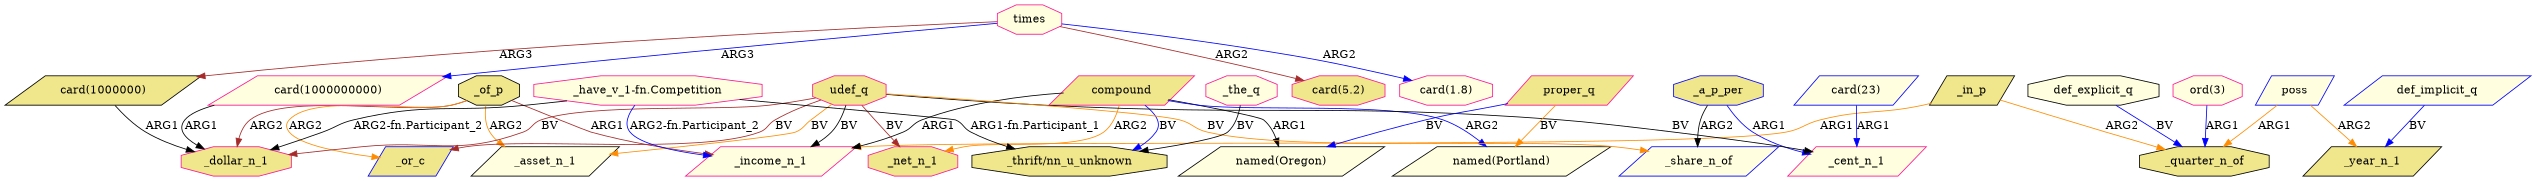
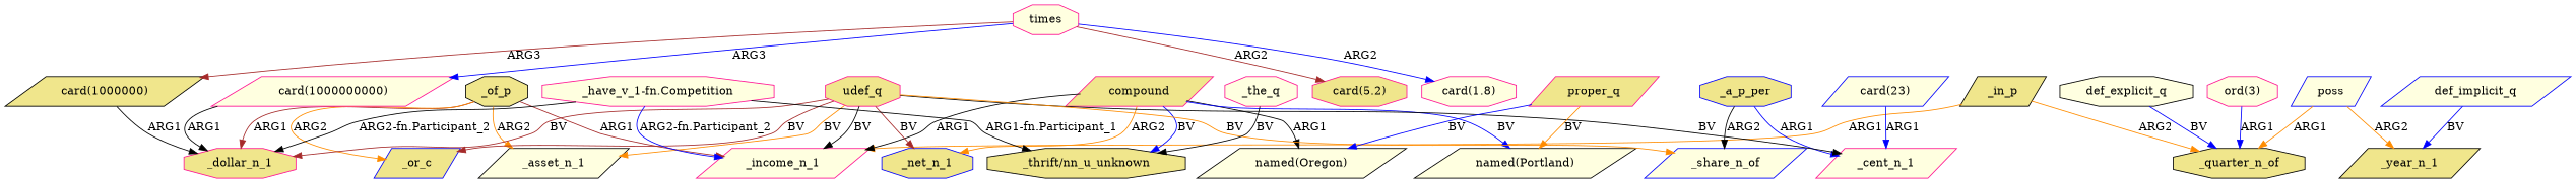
  digraph {
    node [color=deeppink fillcolor=lightyellow shape=parallelogram style=filled]
    edge [color=blue]
    _in_p [color=black fillcolor=khaki]
    _income_n_1
    _quarter_n_of [color=black fillcolor=khaki shape=octagon]
    _of_p [color=black fillcolor=khaki shape=octagon]
    _dollar_n_1 [fillcolor=khaki shape=octagon]
    _asset_n_1 [color=black]
    _or_c [color=blue fillcolor=khaki]
    "card(1000000000)"
    compound [fillcolor=khaki]
    "named(Oregon)" [color=black]
-   _net_n_1 [fillcolor=khaki shape=octagon]
+   _net_n_1 [color=blue fillcolor=khaki shape=octagon]
    "_thrift/nn_u_unknown" [color=black fillcolor=khaki shape=octagon]
    "named(Portland)" [color=black]
    def_explicit_q [color=black shape=octagon]
    _a_p_per [color=blue fillcolor=khaki shape=octagon]
    _cent_n_1
    _share_n_of [color=blue]
    def_implicit_q [color=blue]
    _year_n_1 [color=black fillcolor=khaki]
    udef_q [fillcolor=khaki shape=octagon]
    "_have_v_1-fn.Competition" [shape=octagon]
    times [shape=octagon]
    "card(1000000)" [color=black fillcolor=khaki]
    "card(5.2)" [fillcolor=khaki shape=octagon]
    "card(1.8)" [shape=octagon]
    poss [color=blue]
    "ord(3)" [shape=octagon]
    _the_q [shape=octagon]
    proper_q [fillcolor=khaki]
    "card(23)" [color=blue]
    _in_p -> _income_n_1 [color=darkorange label=ARG1]
    _in_p -> _quarter_n_of [color=darkorange label=ARG2]
    _of_p -> _income_n_1 [color=brown label=ARG1]
-   _of_p -> _dollar_n_1 [color=brown label=ARG2]
+   _of_p -> _dollar_n_1 [color=brown label=ARG1]
    _of_p -> _asset_n_1 [color=darkorange label=ARG2]
    _of_p -> _or_c [color=darkorange label=ARG2]
    "card(1000000000)" -> _dollar_n_1 [color=black label=ARG1]
    compound -> _income_n_1 [color=black label=ARG1]
    compound -> "named(Oregon)" [color=black label=ARG1]
    compound -> _net_n_1 [color=darkorange label=ARG2]
    compound -> "_thrift/nn_u_unknown" [label=BV]
-   compound -> "named(Portland)" [label=ARG2]
+   compound -> "named(Portland)" [label=BV]
    def_explicit_q -> _quarter_n_of [label=BV]
    _a_p_per -> _cent_n_1 [label=ARG1]
    _a_p_per -> _share_n_of [color=black label=ARG2]
    def_implicit_q -> _year_n_1 [label=BV]
    udef_q -> _income_n_1 [color=black label=BV]
    udef_q -> _dollar_n_1 [color=brown label=BV]
    udef_q -> _asset_n_1 [color=darkorange label=BV]
    udef_q -> _or_c [color=brown label=BV]
    udef_q -> _net_n_1 [color=brown label=BV]
    udef_q -> _cent_n_1 [color=black label=BV]
    udef_q -> _share_n_of [color=darkorange label=BV]
    "_have_v_1-fn.Competition" -> _income_n_1 [label="ARG2-fn.Participant_2"]
    "_have_v_1-fn.Competition" -> _dollar_n_1 [color=black label="ARG2-fn.Participant_2"]
    "_have_v_1-fn.Competition" -> "_thrift/nn_u_unknown" [color=black label="ARG1-fn.Participant_1"]
    times -> "card(1000000000)" [label=ARG3]
    times -> "card(1000000)" [color=brown label=ARG3]
    times -> "card(5.2)" [color=brown label=ARG2]
    times -> "card(1.8)" [label=ARG2]
    "card(1000000)" -> _dollar_n_1 [color=black label=ARG1]
    poss -> _quarter_n_of [color=darkorange label=ARG1]
    poss -> _year_n_1 [color=darkorange label=ARG2]
    "ord(3)" -> _quarter_n_of [label=ARG1]
    _the_q -> "_thrift/nn_u_unknown" [color=black label=BV]
    proper_q -> "named(Oregon)" [label=BV]
    proper_q -> "named(Portland)" [color=darkorange label=BV]
    "card(23)" -> _cent_n_1 [label=ARG1]
  }
